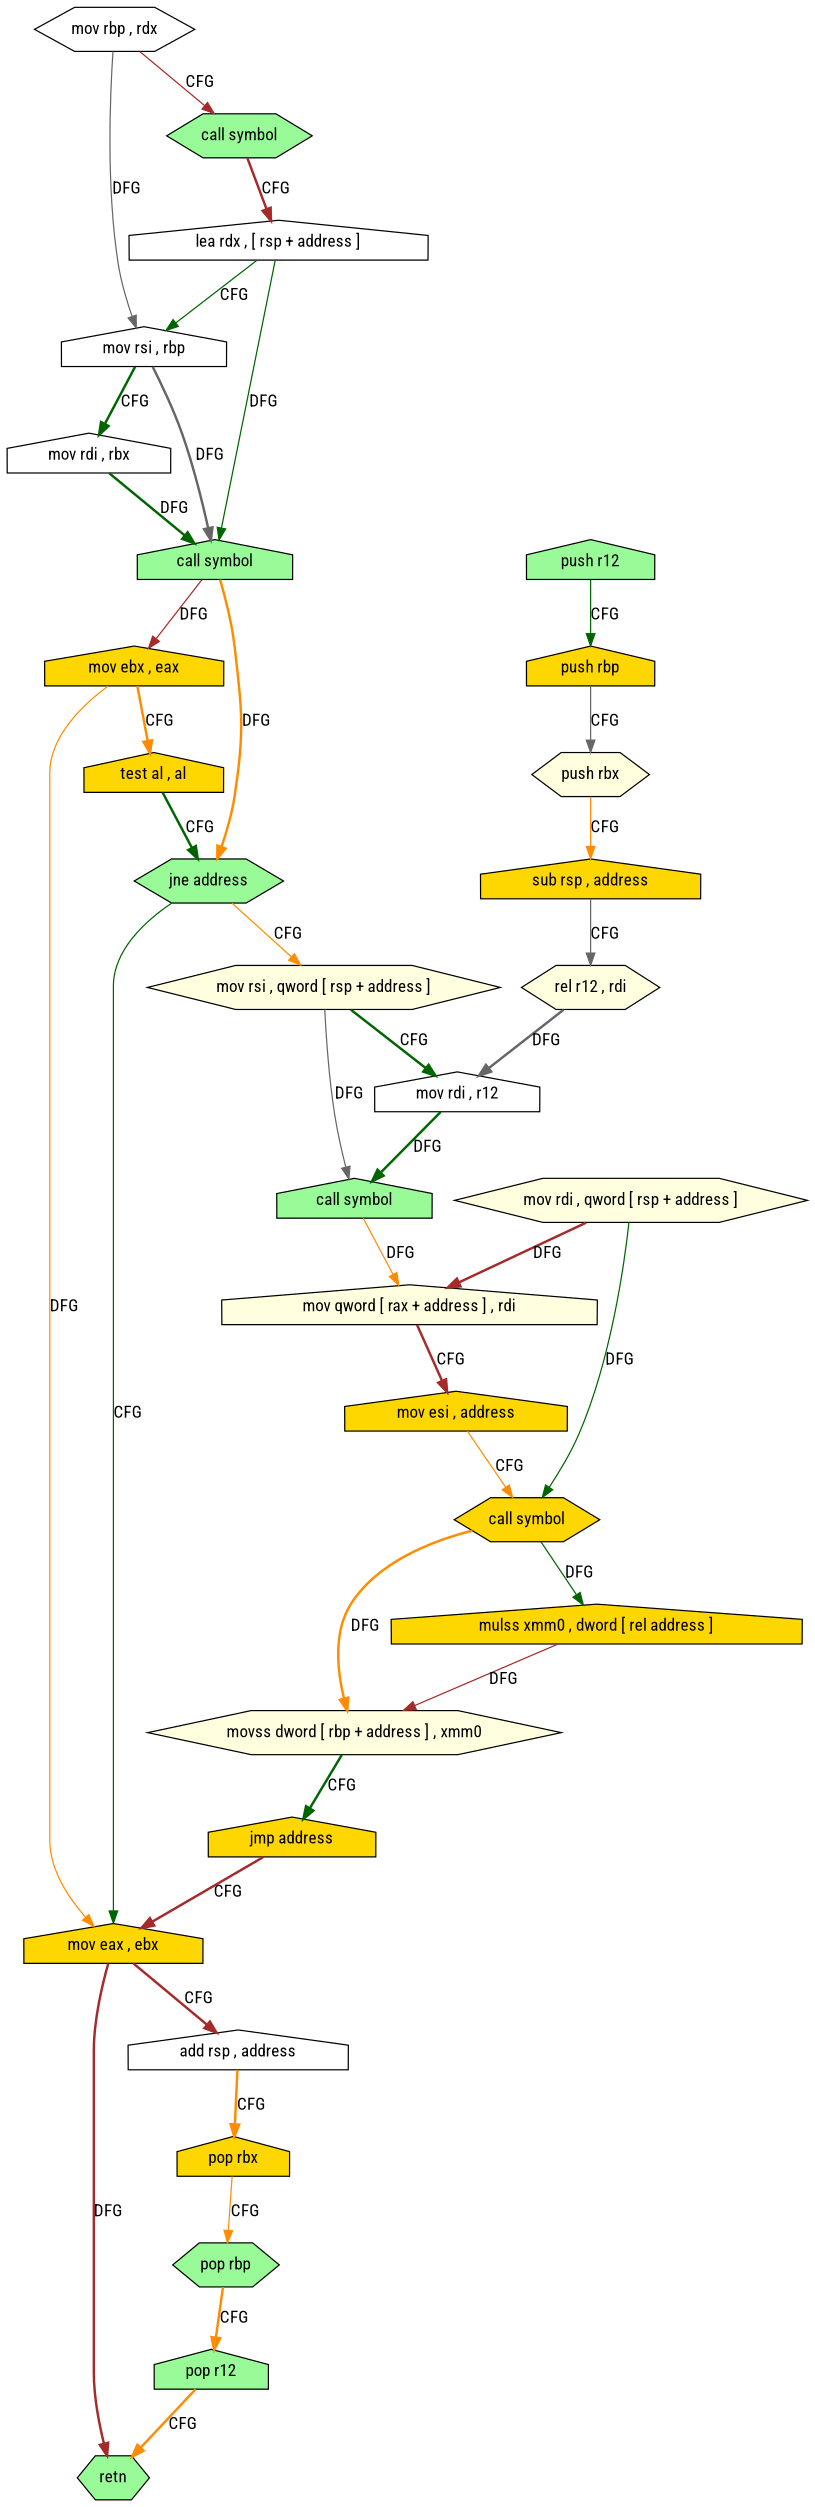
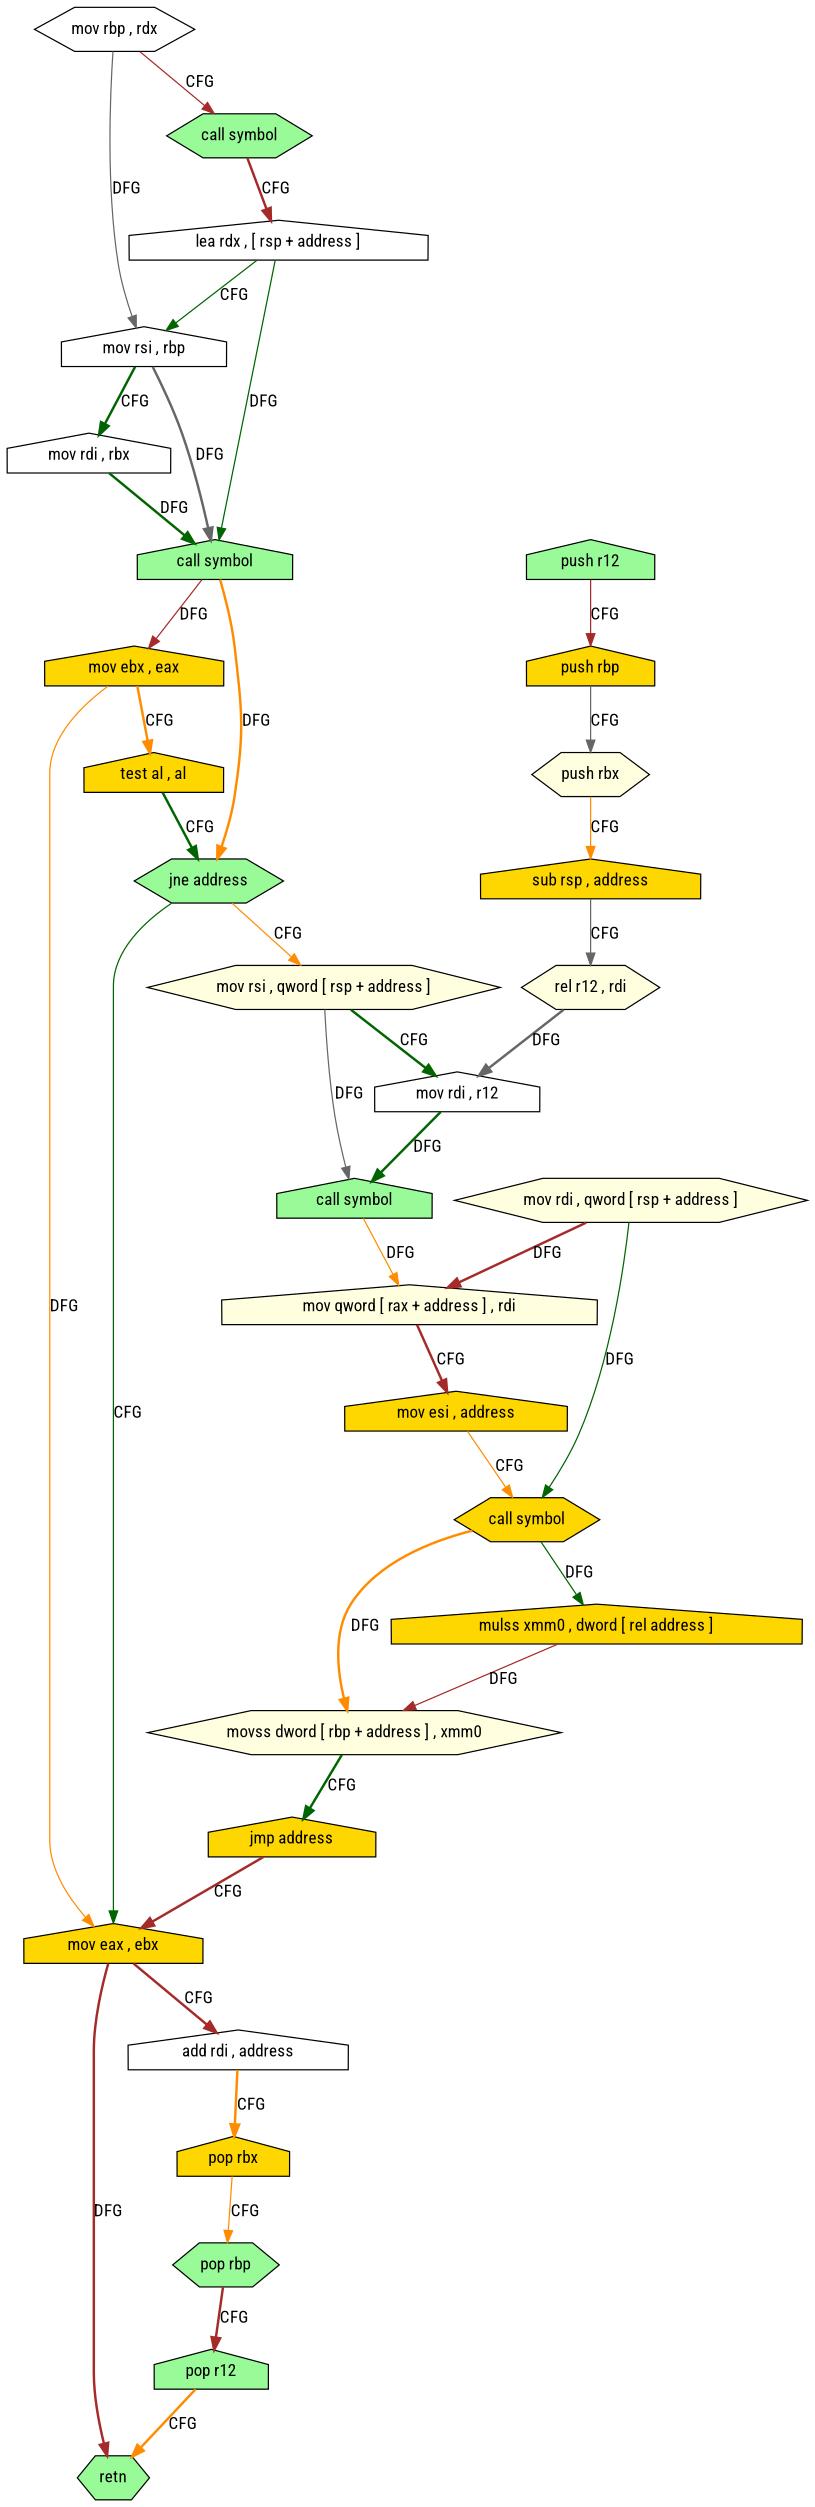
  digraph {
    fontname="Roboto Condensed"
    node [fillcolor=gold fontname="Roboto Condensed" shape=house style=filled]
    edge [color=darkgreen fontname="Roboto Condensed" style=bold]
    n1 [fillcolor=palegreen label="push r12"]
    n2 [label="push rbp"]
    n3 [fillcolor=lightyellow label="push rbx" shape=hexagon]
    n4 [label="sub rsp , address"]
    n5 [fillcolor=lightyellow label="rel r12 , rdi" shape=hexagon]
    n6 [fillcolor=white label="mov rdi , r12"]
    n7 [fillcolor=palegreen label="call symbol"]
    n8 [fillcolor=white label="mov rbp , rdx" shape=hexagon]
    n9 [fillcolor=palegreen label="call symbol" shape=hexagon]
    n10 [fillcolor=white label="mov rsi , rbp"]
    n11 [fillcolor=white label="mov rdi , rbx"]
    n12 [fillcolor=palegreen label="call symbol"]
    n13 [fillcolor=white label="lea rdx , [ rsp + address ]"]
    n14 [label="mov ebx , eax"]
    n15 [fillcolor=palegreen label="jne address" shape=hexagon]
    n16 [label="test al , al"]
    n17 [label="mov eax , ebx"]
    n18 [fillcolor=lightyellow label="mov rsi , qword [ rsp + address ]" shape=hexagon]
-   n19 [fillcolor=white label="add rsp , address"]
+   n19 [fillcolor=white label="add rdi , address"]
    n20 [fillcolor=palegreen label=retn shape=hexagon]
    n21 [fillcolor=lightyellow label="mov qword [ rax + address ] , rdi"]
    n22 [label="pop rbx"]
    n23 [label="mov esi , address"]
    n24 [fillcolor=lightyellow label="mov rdi , qword [ rsp + address ]" shape=hexagon]
    n25 [label="call symbol" shape=hexagon]
    n26 [fillcolor=lightyellow label="movss dword [ rbp + address ] , xmm0" shape=hexagon]
    n27 [label="jmp address"]
    n28 [label="mulss xmm0 , dword [ rel address ]"]
    n29 [fillcolor=palegreen label="pop rbp" shape=hexagon]
    n30 [fillcolor=palegreen label="pop r12"]
-   n1 -> n2 [label=CFG style=solid]
+   n1 -> n2 [color=brown label=CFG style=solid]
    n2 -> n3 [color=gray40 label=CFG style=solid]
    n3 -> n4 [color=darkorange label=CFG style=solid]
    n4 -> n5 [color=gray40 label=CFG style=solid]
    n5 -> n6 [color=gray40 label=DFG]
    n6 -> n7 [label=DFG]
    n7 -> n21 [color=darkorange label=DFG style=solid]
    n8 -> n9 [color=brown label=CFG style=solid]
    n8 -> n10 [color=gray40 label=DFG style=solid]
    n9 -> n13 [color=brown label=CFG]
    n10 -> n11 [label=CFG]
    n10 -> n12 [color=gray40 label=DFG]
    n11 -> n12 [label=DFG]
    n12 -> n14 [color=brown label=DFG style=solid]
    n12 -> n15 [color=darkorange label=DFG]
    n13 -> n10 [label=CFG style=solid]
    n13 -> n12 [label=DFG style=solid]
    n14 -> n16 [color=darkorange label=CFG]
    n14 -> n17 [color=darkorange label=DFG style=solid]
    n15 -> n17 [label=CFG style=solid]
    n15 -> n18 [color=darkorange label=CFG style=solid]
    n16 -> n15 [label=CFG]
    n17 -> n19 [color=brown label=CFG]
    n17 -> n20 [color=brown label=DFG]
    n18 -> n6 [label=CFG]
    n18 -> n7 [color=gray40 label=DFG style=solid]
    n19 -> n22 [color=darkorange label=CFG]
    n21 -> n23 [color=brown label=CFG]
    n22 -> n29 [color=darkorange label=CFG style=solid]
    n23 -> n25 [color=darkorange label=CFG style=solid]
    n24 -> n21 [color=brown label=DFG]
    n24 -> n25 [label=DFG style=solid]
    n25 -> n26 [color=darkorange label=DFG]
    n25 -> n28 [label=DFG style=solid]
    n26 -> n27 [label=CFG]
    n27 -> n17 [color=brown label=CFG]
    n28 -> n26 [color=brown label=DFG style=solid]
-   n29 -> n30 [color=darkorange label=CFG]
+   n29 -> n30 [color=brown label=CFG]
    n30 -> n20 [color=darkorange label=CFG]
  }
